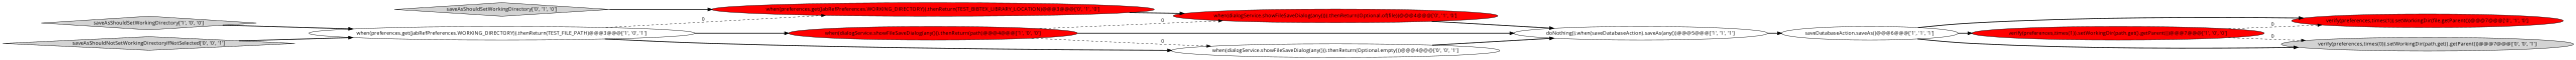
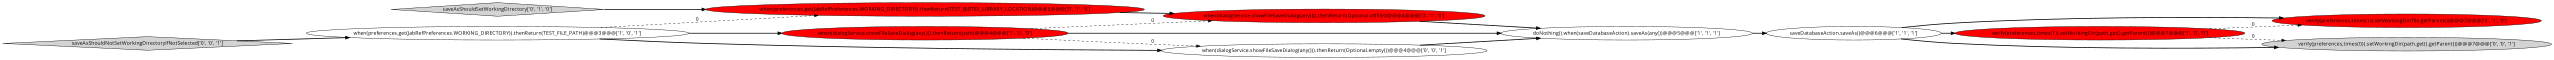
  digraph {
    rankdir=LR
    fontname="Open Sans"
    node [fillcolor=red shape=ellipse style=filled fontname="Open Sans"]
    edge [style=bold fontname="Open Sans"]
    n1 [label="when(dialogService.showFileSaveDialog(any())).thenReturn(Optional.of(file))@@@4@@@['0', '1', '0']"]
    n2 [fillcolor=white label="doNothing().when(saveDatabaseAction).saveAs(any())@@@5@@@['1', '1', '1']"]
    n3 [fillcolor=white label="when(preferences.get(JabRefPreferences.WORKING_DIRECTORY)).thenReturn(TEST_FILE_PATH)@@@3@@@['1', '0', '1']"]
    n4 [label="when(dialogService.showFileSaveDialog(any())).thenReturn(path)@@@4@@@['1', '0', '0']"]
    n5 [label="when(preferences.get(JabRefPreferences.WORKING_DIRECTORY)).thenReturn(TEST_BIBTEX_LIBRARY_LOCATION)@@@3@@@['0', '1', '0']"]
    n6 [fillcolor=white label="when(dialogService.showFileSaveDialog(any())).thenReturn(Optional.empty())@@@4@@@['0', '0', '1']"]
    n7 [label="verify(preferences,times(1)).setWorkingDir(file.getParent())@@@7@@@['0', '1', '0']"]
    n8 [label="verify(preferences,times(1)).setWorkingDir(path.get().getParent())@@@7@@@['1', '0', '0']"]
    n9 [fillcolor=lightgray label="verify(preferences,times(0)).setWorkingDir(path.get().getParent())@@@7@@@['0', '0', '1']"]
    n10 [fillcolor=white label="saveDatabaseAction.saveAs()@@@6@@@['1', '1', '1']"]
-   n11 [fillcolor=lightgray label="saveAsShouldSetWorkingDirectory['1', '0', '0']" shape=diamond]
    n12 [fillcolor=lightgray label="saveAsShouldSetWorkingDirectory['0', '1', '0']" shape=diamond]
    n13 [fillcolor=lightgray label="saveAsShouldNotSetWorkingDirectoryIfNotSelected['0', '0', '1']" shape=diamond]
    n1 -> n2
    n2 -> n10
    n3 -> n4
    n3 -> n5 [label=0 style=dashed]
    n3 -> n6
    n4 -> n1 [label=0 style=dashed]
    n4 -> n2
    n4 -> n6 [label=0 style=dashed]
    n5 -> n1
    n6 -> n2
    n8 -> n7 [label=0 style=dashed]
    n8 -> n9 [label=0 style=dashed]
    n10 -> n7
    n10 -> n8
    n10 -> n9
-   n11 -> n3
    n12 -> n5
    n13 -> n3
  }
